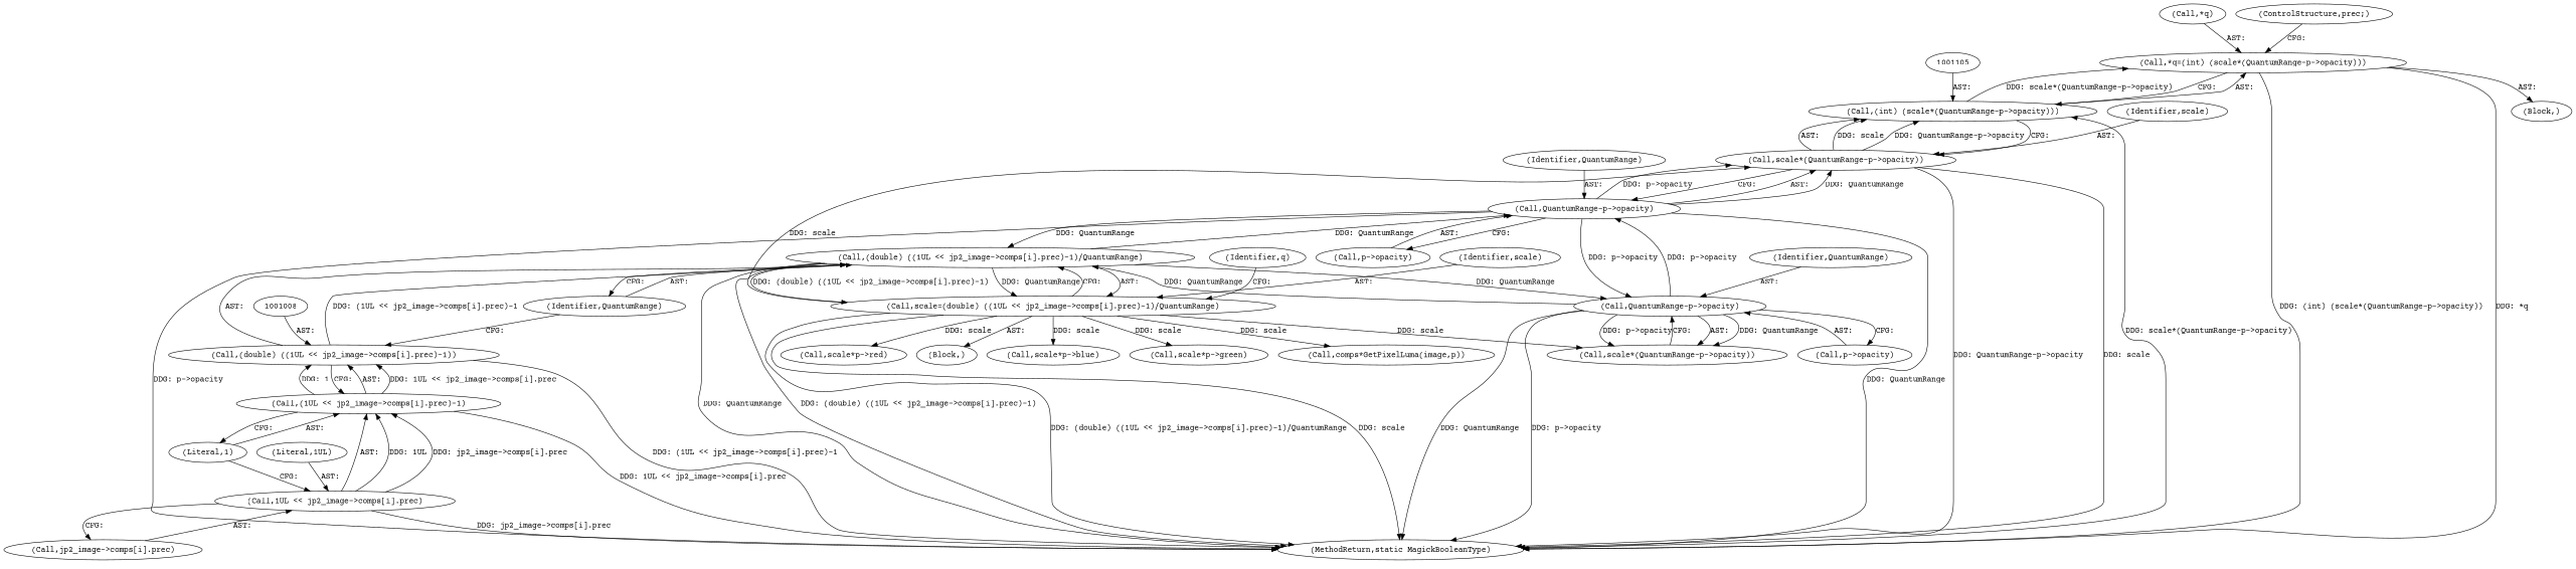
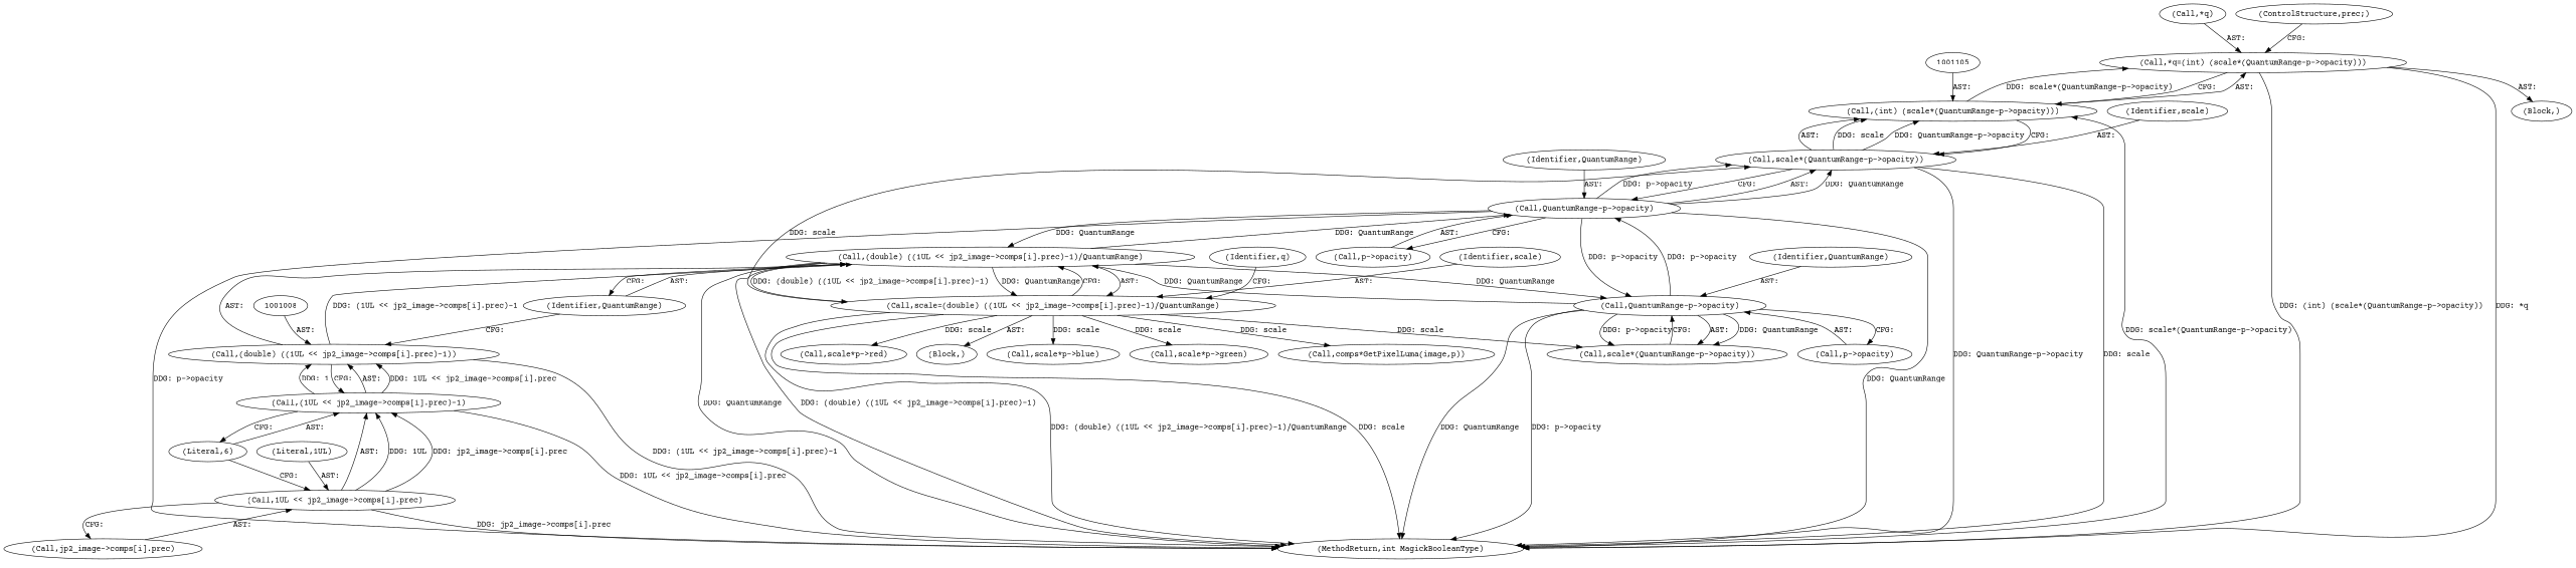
  digraph {
    fontname="Courier Prime"
    node [fontname="Courier Prime"]
    edge [fontname="Courier Prime"]
    n1 [label="(Call,*q=(int) (scale*(QuantumRange-p->opacity)))"]
    n2 [label="(Call,(int) (scale*(QuantumRange-p->opacity)))"]
    n3 [label="(Block,)"]
-   n4 [label="(MethodReturn,static MagickBooleanType)"]
+   n4 [label="(MethodReturn,int MagickBooleanType)"]
    n5 [label="(Call,scale*(QuantumRange-p->opacity))"]
    n6 [label="(Call,QuantumRange-p->opacity)"]
    n7 [label="(Call,(double) ((1UL << jp2_image->comps[i].prec)-1)/QuantumRange)"]
    n8 [label="(Call,QuantumRange-p->opacity)"]
    n9 [label="(Call,p->opacity)"]
    n10 [label="(Call,scale=(double) ((1UL << jp2_image->comps[i].prec)-1)/QuantumRange)"]
    n11 [label="(Call,scale*p->green)"]
    n12 [label="(Call,comps*GetPixelLuma(image,p))"]
    n13 [label="(Call,scale*(QuantumRange-p->opacity))"]
    n14 [label="(Call,scale*p->red)"]
    n15 [label="(Block,)"]
    n16 [label="(Call,scale*p->blue)"]
    n17 [label="(Identifier,QuantumRange)"]
    n18 [label="(Call,p->opacity)"]
    n19 [label="(Call,(double) ((1UL << jp2_image->comps[i].prec)-1))"]
    n20 [label="(Call,(1UL << jp2_image->comps[i].prec)-1)"]
-   n21 [label="(Literal,1)"]
+   n21 [label="(Literal,6)"]
    n22 [label="(Call,1UL << jp2_image->comps[i].prec)"]
    n23 [label="(Call,jp2_image->comps[i].prec)"]
    n24 [label="(Call,*q)"]
    n25 [label="(Literal,1UL)"]
    n26 [label="(Identifier,scale)"]
    n27 [label="(ControlStructure,prec;)"]
    n28 [label="(Identifier,q)"]
    n29 [label="(Identifier,scale)"]
    n30 [label="(Identifier,QuantumRange)"]
    n31 [label="(Identifier,QuantumRange)"]
    1001105
    1001008
    n1 -> n2 [label="CFG: "]
    n1 -> n3 [label="AST: "]
    n1 -> n4 [label="DDG: (int) (scale*(QuantumRange-p->opacity))"]
    n1 -> n4 [label="DDG: *q"]
    n2 -> n1 [label="AST: "]
    n2 -> n1 [label="DDG: scale*(QuantumRange-p->opacity)"]
    n2 -> n5 [label="CFG: "]
    n4 -> n2 [label="DDG: scale*(QuantumRange-p->opacity)"]
    n5 -> n2 [label="AST: "]
    n5 -> n2 [label="DDG: scale"]
    n5 -> n2 [label="DDG: QuantumRange-p->opacity"]
    n5 -> n4 [label="DDG: QuantumRange-p->opacity"]
    n5 -> n4 [label="DDG: scale"]
    n5 -> n6 [label="CFG: "]
    n6 -> n4 [label="DDG: QuantumRange"]
    n6 -> n4 [label="DDG: p->opacity"]
    n6 -> n5 [label="AST: "]
    n6 -> n5 [label="DDG: QuantumRange"]
    n6 -> n5 [label="DDG: p->opacity"]
    n6 -> n7 [label="DDG: QuantumRange"]
    n6 -> n8 [label="DDG: p->opacity"]
    n6 -> n9 [label="CFG: "]
    n7 -> n4 [label="DDG: (double) ((1UL << jp2_image->comps[i].prec)-1)"]
    n7 -> n4 [label="DDG: QuantumRange"]
    n7 -> n6 [label="DDG: QuantumRange"]
    n7 -> n8 [label="DDG: QuantumRange"]
    n7 -> n10 [label="AST: "]
    n7 -> n10 [label="DDG: (double) ((1UL << jp2_image->comps[i].prec)-1)"]
    n7 -> n10 [label="DDG: QuantumRange"]
    n7 -> n17 [label="CFG: "]
    n8 -> n4 [label="DDG: QuantumRange"]
    n8 -> n4 [label="DDG: p->opacity"]
    n8 -> n6 [label="DDG: p->opacity"]
    n8 -> n7 [label="DDG: QuantumRange"]
    n8 -> n13 [label="AST: "]
    n8 -> n13 [label="DDG: QuantumRange"]
    n8 -> n13 [label="DDG: p->opacity"]
    n8 -> n18 [label="CFG: "]
    n9 -> n6 [label="AST: "]
    n10 -> n4 [label="DDG: scale"]
    n10 -> n4 [label="DDG: (double) ((1UL << jp2_image->comps[i].prec)-1)/QuantumRange"]
    n10 -> n5 [label="DDG: scale"]
    n10 -> n7 [label="CFG: "]
    n10 -> n11 [label="DDG: scale"]
    n10 -> n12 [label="DDG: scale"]
    n10 -> n13 [label="DDG: scale"]
    n10 -> n14 [label="DDG: scale"]
    n10 -> n15 [label="AST: "]
    n10 -> n16 [label="DDG: scale"]
    n13 -> n8 [label="CFG: "]
    n17 -> n7 [label="AST: "]
    n17 -> n19 [label="CFG: "]
    n18 -> n8 [label="AST: "]
    n19 -> n4 [label="DDG: (1UL << jp2_image->comps[i].prec)-1"]
    n19 -> n7 [label="AST: "]
    n19 -> n7 [label="DDG: (1UL << jp2_image->comps[i].prec)-1"]
    n19 -> n20 [label="CFG: "]
    n20 -> n4 [label="DDG: 1UL << jp2_image->comps[i].prec"]
    n20 -> n19 [label="AST: "]
    n20 -> n19 [label="DDG: 1UL << jp2_image->comps[i].prec"]
    n20 -> n19 [label="DDG: 1"]
    n20 -> n21 [label="CFG: "]
    n21 -> n20 [label="AST: "]
    n21 -> n22 [label="CFG: "]
    n22 -> n4 [label="DDG: jp2_image->comps[i].prec"]
    n22 -> n20 [label="AST: "]
    n22 -> n20 [label="DDG: 1UL"]
    n22 -> n20 [label="DDG: jp2_image->comps[i].prec"]
    n22 -> n23 [label="CFG: "]
    n23 -> n22 [label="AST: "]
    n24 -> n1 [label="AST: "]
    n25 -> n22 [label="AST: "]
    n26 -> n10 [label="AST: "]
    n27 -> n1 [label="CFG: "]
    n28 -> n10 [label="CFG: "]
    n29 -> n5 [label="AST: "]
    n30 -> n6 [label="AST: "]
    n31 -> n8 [label="AST: "]
    1001105 -> n2 [label="AST: "]
    1001008 -> n19 [label="AST: "]
  }
